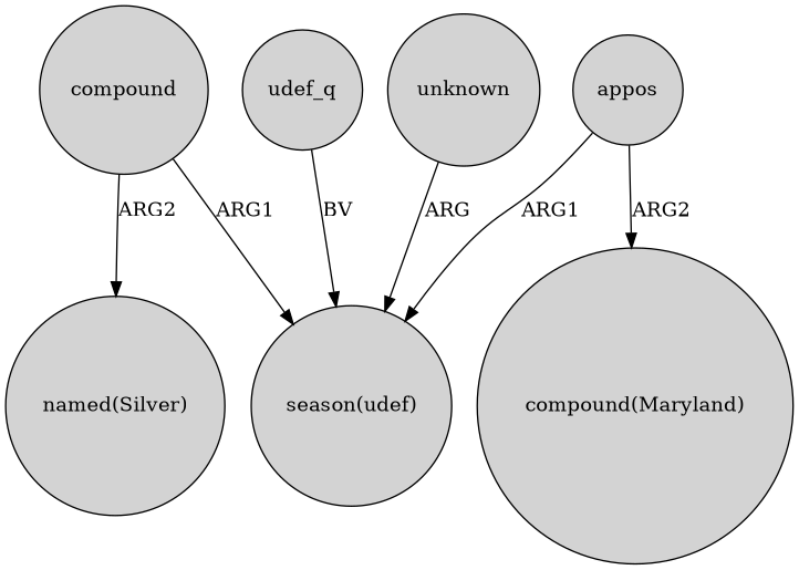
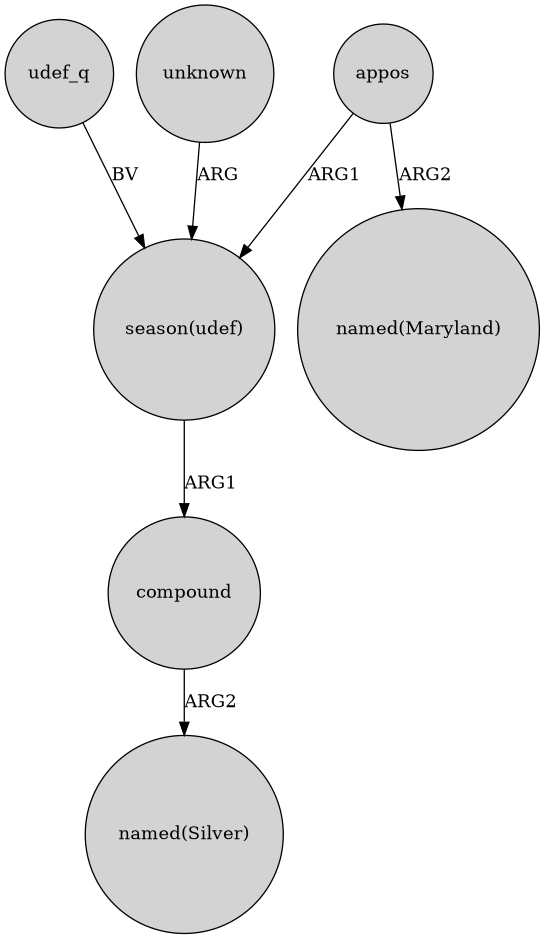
  digraph {
    node [shape=circle style=filled]
    n1 [label="season(udef)"]
    udef_q
    unknown
    compound
    "named(Silver)"
    appos
-   "named(Maryland)" [label="compound(Maryland)"]
+   "named(Maryland)"
    udef_q -> n1 [label=BV]
    unknown -> n1 [label=ARG]
-   compound -> n1 [label=ARG1]
+   n1 -> compound [label=ARG1]
    compound -> "named(Silver)" [label=ARG2]
    appos -> n1 [label=ARG1]
    appos -> "named(Maryland)" [label=ARG2]
  }
